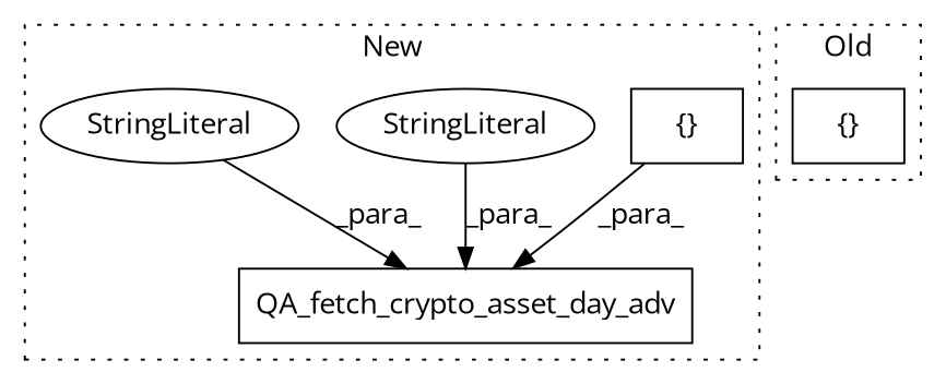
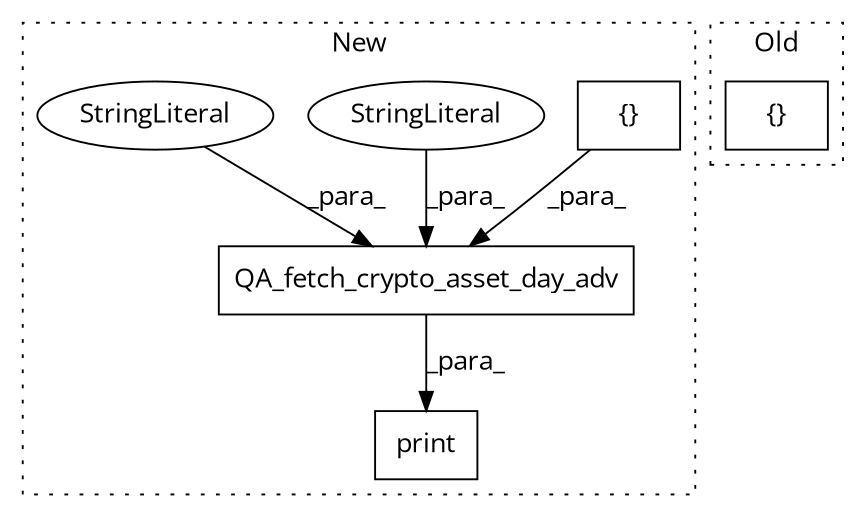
  digraph {
    fontname="Open Sans"
    node [a=32 l="1,1" shape=box fontname="Open Sans"]
    edge [fontname="Open Sans"]
    n1 [l="30,1" label=QA_fetch_crypto_asset_day_adv s="21479,21601"]
+   n2 [l="6,1" label=print s="21610,21626"]
    n3 [a=4 label="{}" s="21353,21464"]
    n4 [a=45 l=21 label=StringLiteral s=21580 shape=ellipse]
    n5 [a=45 l=12 label=StringLiteral s=21567 shape=ellipse]
    n6 [a=4 label="{}" s="21339,21369"]
    subgraph cluster_1 {
      label=New
      style=dotted
      n1
+     n2
      n3
      n4
      n5
    }
    subgraph cluster_2 {
      label=Old
      style=dotted
      n6
    }
+   n1 -> n2 [label=_para_]
    n3 -> n1 [label=_para_]
    n4 -> n1 [label=_para_]
    n5 -> n1 [label=_para_]
  }
